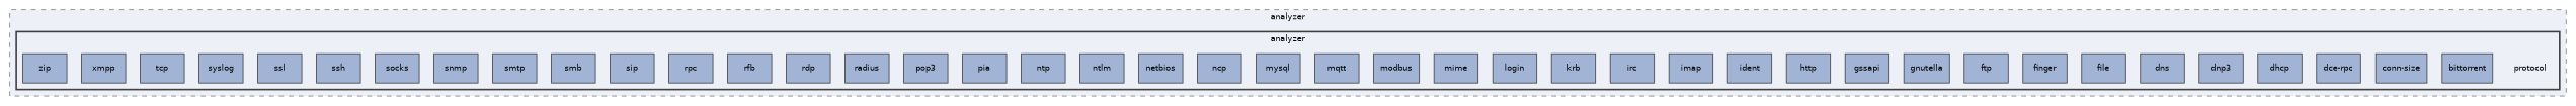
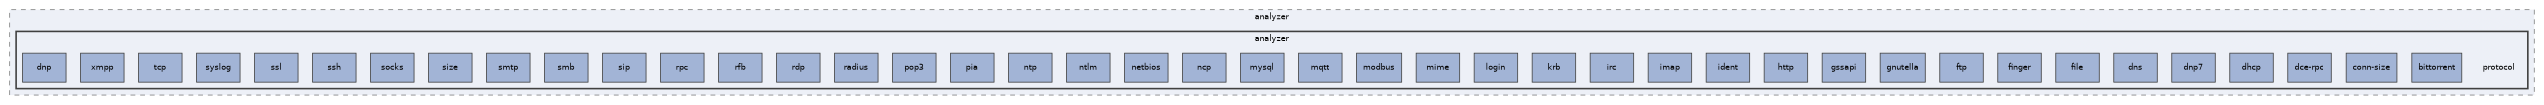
  digraph {
    compound=true
    node [fontname=Helvetica fontsize=10 shape=box color=grey25 fillcolor="#a2b4d6" style="filled,"]
    n1 [label=protocol shape=plaintext color="" fillcolor="" style=""]
    n2 [label=bittorrent]
    n3 [label="conn-size"]
    n4 [label="dce-rpc"]
    n5 [label=dhcp]
-   n6 [label=dnp3]
+   n6 [label=dnp7]
    n7 [label=dns]
    n8 [label=file]
    n9 [label=finger]
    n10 [label=ftp]
    n11 [label=gnutella]
    n12 [label=gssapi]
    n13 [label=http]
    n14 [label=ident]
    n15 [label=imap]
    n16 [label=irc]
    n17 [label=krb]
    n18 [label=login]
    n19 [label=mime]
    n20 [label=modbus]
    n21 [label=mqtt]
    n22 [label=mysql]
    n23 [label=ncp]
    n24 [label=netbios]
    n25 [label=ntlm]
    n26 [label=ntp]
    n27 [label=pia]
    n28 [label=pop3]
    n29 [label=radius]
    n30 [label=rdp]
    n31 [label=rfb]
    n32 [label=rpc]
    n33 [label=sip]
    n34 [label=smb]
    n35 [label=smtp]
-   n36 [label=snmp]
+   n36 [label=size]
    n37 [label=socks]
    n38 [label=ssh]
    n39 [label=ssl]
    n40 [label=syslog]
    n41 [label=tcp]
    n42 [label=xmpp]
-   n43 [label=zip]
+   n43 [label=dnp]
    subgraph cluster_1 {
      bgcolor="#edf0f7"
      fontname=Helvetica
      fontsize=10
      label=analyzer
      pencolor=grey50
      style="filled,dashed,"
      subgraph cluster_2 {
        bgcolor="#edf0f7"
        fontname=Helvetica
        fontsize=10
        pencolor=grey25
        style="filled,bold,"
        n1
        n2
        n3
        n4
        n5
        n6
        n7
        n8
        n9
        n10
        n11
        n12
        n13
        n14
        n15
        n16
        n17
        n18
        n19
        n20
        n21
        n22
        n23
        n24
        n25
        n26
        n27
        n28
        n29
        n30
        n31
        n32
        n33
        n34
        n35
        n36
        n37
        n38
        n39
        n40
        n41
        n42
        n43
      }
    }
  }
